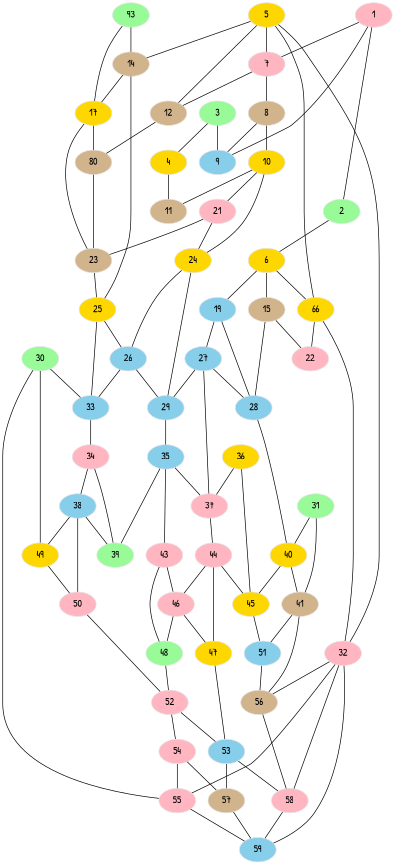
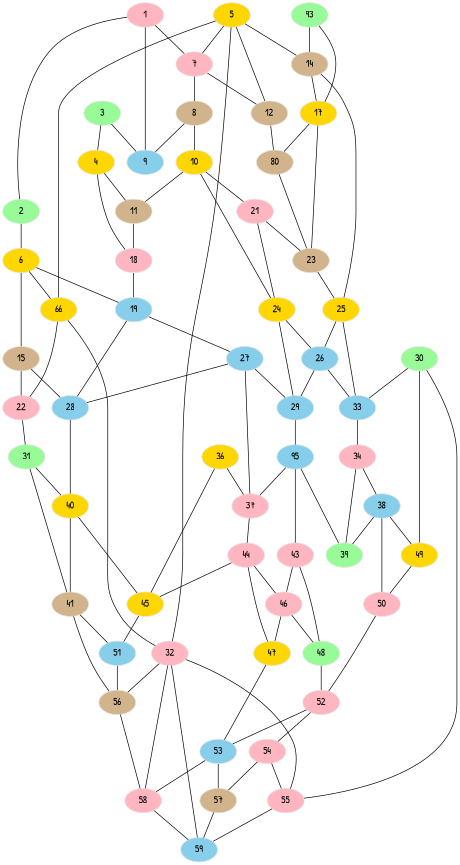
  graph {
    fontname="Patrick Hand"
    node [color=gray90 fillcolor=lightpink fontname="Patrick Hand" style=filled]
    edge [fontname="Patrick Hand" weight=1.0]
    2 [fillcolor=palegreen]
    1
    7
    9 [fillcolor=skyblue]
    6 [fillcolor=gold]
    12 [fillcolor=tan]
    8 [fillcolor=tan]
    n8 [fillcolor=gold label=66]
    15 [fillcolor=tan]
    19 [fillcolor=skyblue]
    3 [fillcolor=palegreen]
    4 [fillcolor=gold]
    11 [fillcolor=tan]
+   18
    5 [fillcolor=gold]
    14 [fillcolor=tan]
    32
    n18 [fillcolor=tan label=80]
    17 [fillcolor=gold]
    25 [fillcolor=gold]
    22
    55
    56 [fillcolor=tan]
    58
    59 [fillcolor=skyblue]
    28 [fillcolor=skyblue]
    27 [fillcolor=skyblue]
    10 [fillcolor=gold]
    21
    24 [fillcolor=gold]
    23 [fillcolor=tan]
    26 [fillcolor=skyblue]
    29 [fillcolor=skyblue]
    n34 [fillcolor=palegreen label=93]
    33 [fillcolor=skyblue]
    31 [fillcolor=palegreen]
    40 [fillcolor=gold]
    37
    41 [fillcolor=tan]
-   35 [fillcolor=skyblue]
+   35 [fillcolor=skyblue label=95]
    34
    44
    45 [fillcolor=gold]
    39 [fillcolor=palegreen]
    43
    30 [fillcolor=palegreen]
    49 [fillcolor=gold]
    50
    51 [fillcolor=skyblue]
    38 [fillcolor=skyblue]
    46
    48 [fillcolor=palegreen]
    36 [fillcolor=gold]
    47 [fillcolor=gold]
    52
    53 [fillcolor=skyblue]
    57 [fillcolor=tan]
    54
    2 -- 6 [weight=2.0]
    1 -- 2
    1 -- 7
    1 -- 9
    7 -- 12
    7 -- 8
    6 -- n8 [weight=2.0]
    6 -- 15
    6 -- 19
    12 -- n18 [weight=2.0]
    8 -- 9
    8 -- 10
    n8 -- 32
    n8 -- 22
    15 -- 22
    15 -- 28
    19 -- 28
    19 -- 27
    3 -- 9 [weight=2.0]
    3 -- 4 [weight=2.0]
    4 -- 11
+   4 -- 18
+   11 -- 18
+   18 -- 19 [weight=2.0]
    5 -- 7
    5 -- 12
    5 -- n8
    5 -- 14
    5 -- 32
    14 -- 17
    14 -- 25
    32 -- 55
    32 -- 56
    32 -- 58
    32 -- 59
    n18 -- 23
    17 -- n18
    17 -- 23
    25 -- 26
    25 -- 33
+   22 -- 31 [weight=2.0]
    55 -- 59
    56 -- 58
    58 -- 59
    28 -- 40
    27 -- 28
    27 -- 29
    27 -- 37 [weight=2.0]
    10 -- 11
    10 -- 21
    10 -- 24
    21 -- 24
    21 -- 23
    24 -- 26
    24 -- 29
    23 -- 25
    26 -- 29
    26 -- 33
    29 -- 35
    n34 -- 14 [weight=2.0]
    n34 -- 17
    33 -- 34
    31 -- 40
    31 -- 41
    40 -- 41
    40 -- 45
    37 -- 44
    41 -- 56
    41 -- 51
    35 -- 37
    35 -- 39
    35 -- 43
    34 -- 39
    34 -- 38
    44 -- 45
    44 -- 46
    44 -- 47
    45 -- 51
    43 -- 46
    43 -- 48
    30 -- 55
    30 -- 33
    30 -- 49
    49 -- 50
    50 -- 52
    51 -- 56
    38 -- 39
    38 -- 49
    38 -- 50
    46 -- 48
    46 -- 47
    48 -- 52
    36 -- 37 [weight=2.0]
    36 -- 45
    47 -- 53
    52 -- 53
    52 -- 54
    53 -- 58
    53 -- 57
    57 -- 59
    54 -- 55
    54 -- 57
  }
